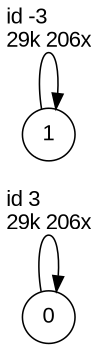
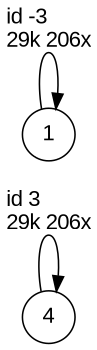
  digraph {
    nodesep=0.5
    rankdir=LR
    fontname="Liberation Sans"
    node [shape=circle fontname="Liberation Sans"]
    edge [color=black fontname="Liberation Sans"]
-   0 [height=0.3]
+   0 [height=0.3 label=4]
    1 [height=0.3]
    0 -> 0 [label="id 3\l29k 206x"]
    1 -> 1 [label="id -3\l29k 206x"]
  }
